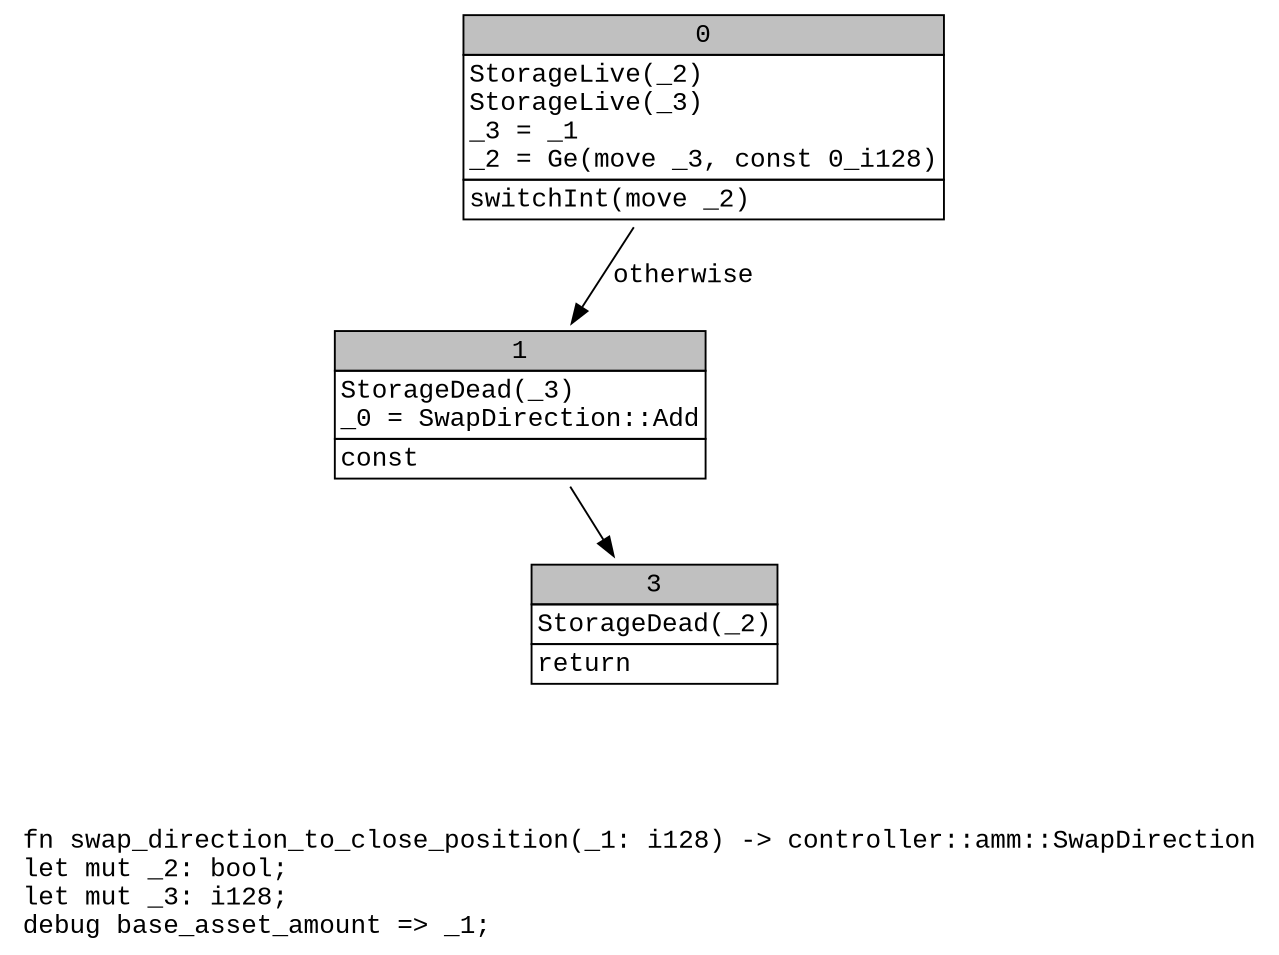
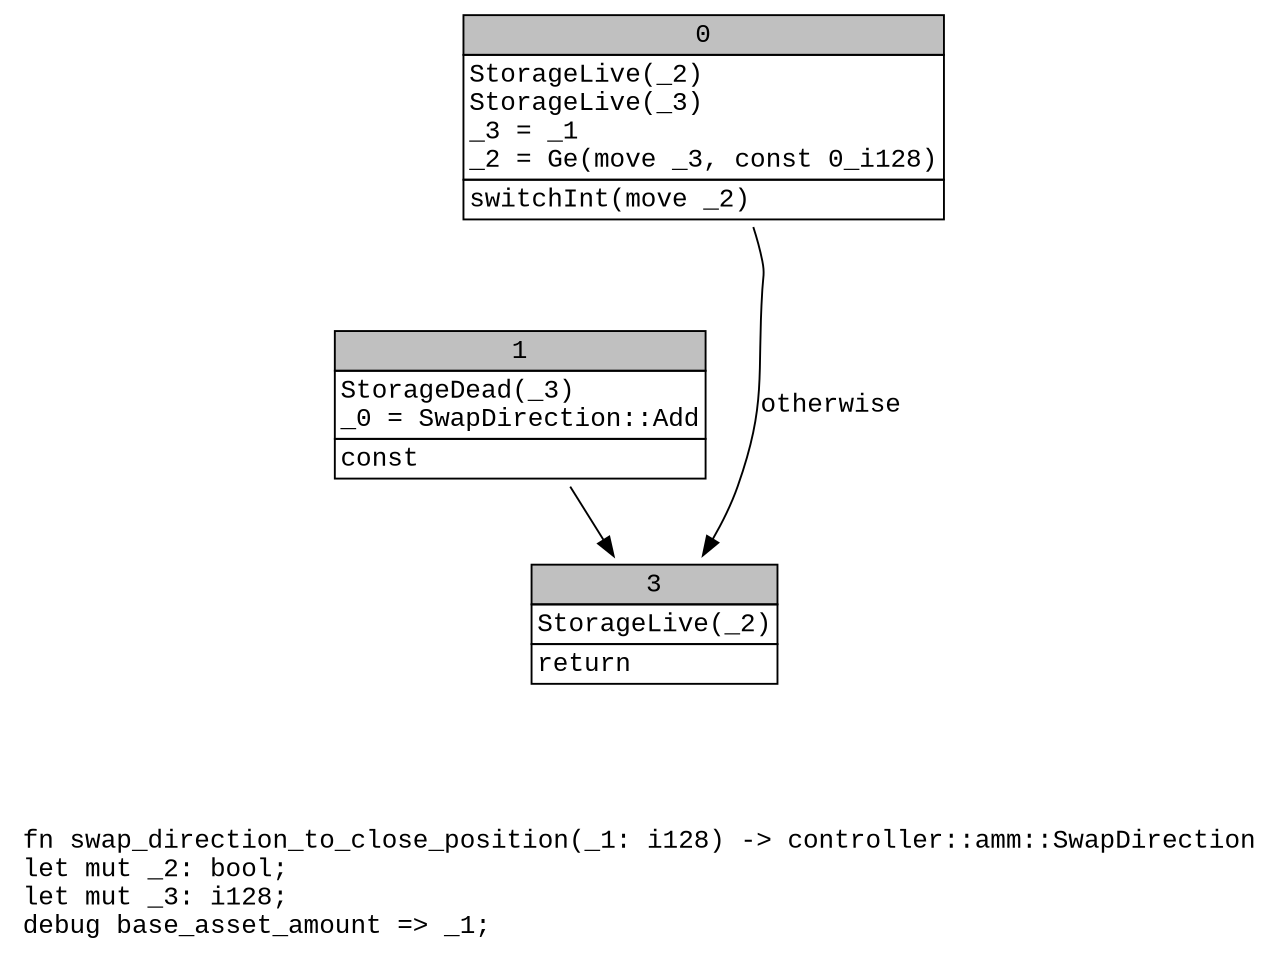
  digraph {
    fontname="Liberation Mono"
    label=<fn swap_direction_to_close_position(_1: i128) -&gt; controller::amm::SwapDirection<br align="left"/>let mut _2: bool;<br align="left"/>let mut _3: i128;<br align="left"/>debug base_asset_amount =&gt; _1;<br align="left"/>>
    node [fontname="Liberation Mono" shape=none]
    edge [fontname="Liberation Mono"]
    n1 [label=<<table border="0" cellborder="1" cellspacing="0"><tr><td bgcolor="gray" align="center" colspan="1">0</td></tr><tr><td align="left" balign="left">StorageLive(_2)<br/>StorageLive(_3)<br/>_3 = _1<br/>_2 = Ge(move _3, const 0_i128)<br/></td></tr><tr><td align="left">switchInt(move _2)</td></tr></table>>]
    n2 [label=<<table border="0" cellborder="1" cellspacing="0"><tr><td bgcolor="gray" align="center" colspan="1">1</td></tr><tr><td align="left" balign="left">StorageDead(_3)<br/>_0 = SwapDirection::Add<br/></td></tr><tr><td align="left">const</td></tr></table>>]
-   n3 [label=<<table border="0" cellborder="1" cellspacing="0"><tr><td bgcolor="gray" align="center" colspan="1">3</td></tr><tr><td align="left" balign="left">StorageDead(_2)<br/></td></tr><tr><td align="left">return</td></tr></table>>]
-   n1 -> n2 [label=otherwise]
+   n3 [label=<<table border="0" cellborder="1" cellspacing="0"><tr><td bgcolor="gray" align="center" colspan="1">3</td></tr><tr><td align="left" balign="left">StorageLive(_2)<br/></td></tr><tr><td align="left">return</td></tr></table>>]
+   n1 -> n3 [label=otherwise]
    n2 -> n3
  }
